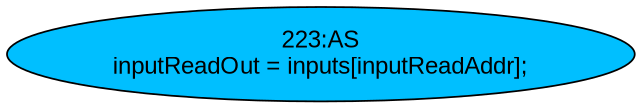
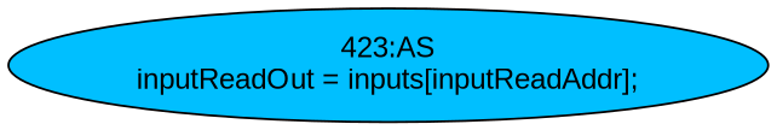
  strict digraph {
    fontname="Liberation Sans"
-   n1 [ast="<pyverilog.vparser.ast.Assign object at 0x7fe93a2e8bd0>" def_var="['inputReadOut']" fillcolor=deepskyblue label="223:AS\ninputReadOut = inputs[inputReadAddr];" statements="[]" style=filled typ=Assign use_var="['inputs', 'inputReadAddr']" fontname="Liberation Sans"]
+   n1 [ast="<pyverilog.vparser.ast.Assign object at 0x7fe93a2e8bd0>" def_var="['inputReadOut']" fillcolor=deepskyblue label="423:AS\ninputReadOut = inputs[inputReadAddr];" statements="[]" style=filled typ=Assign use_var="['inputs', 'inputReadAddr']" fontname="Liberation Sans"]
  }
